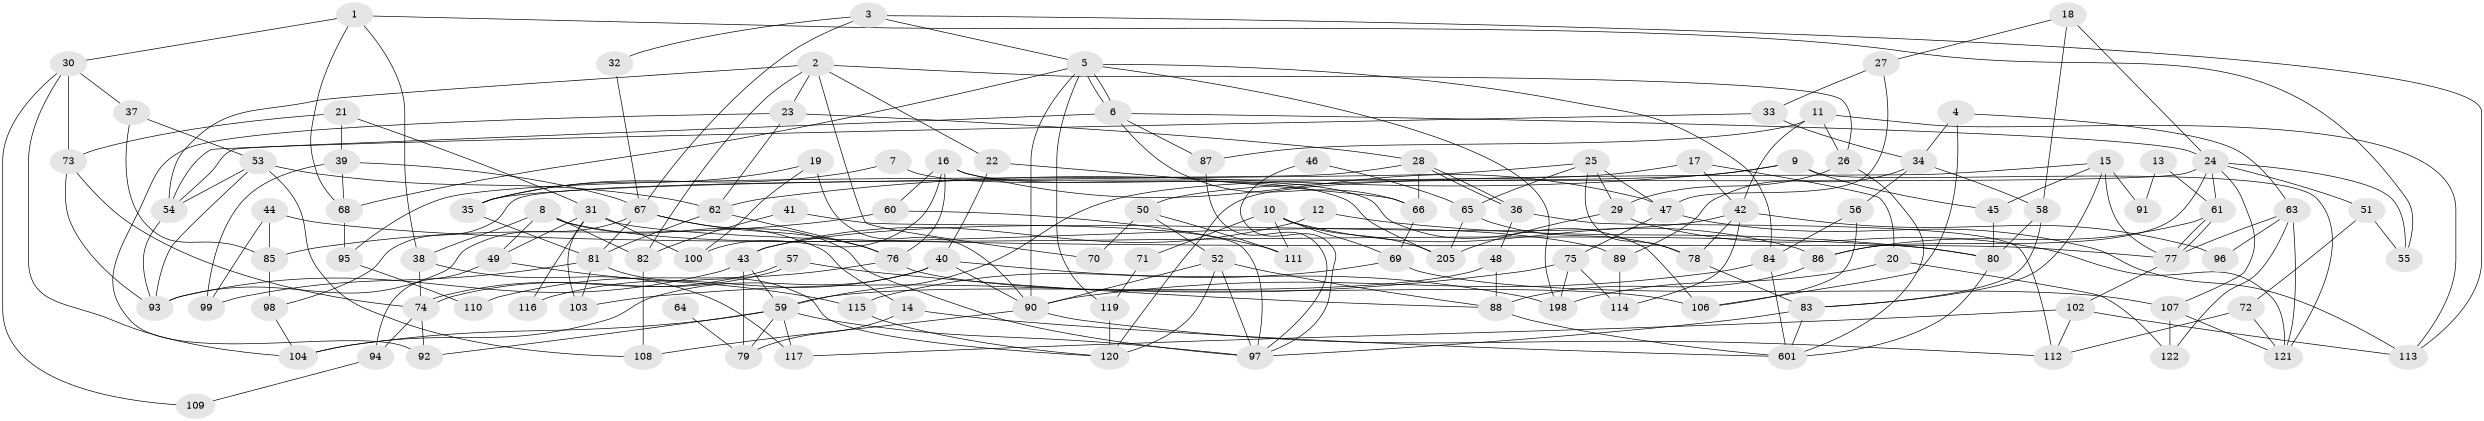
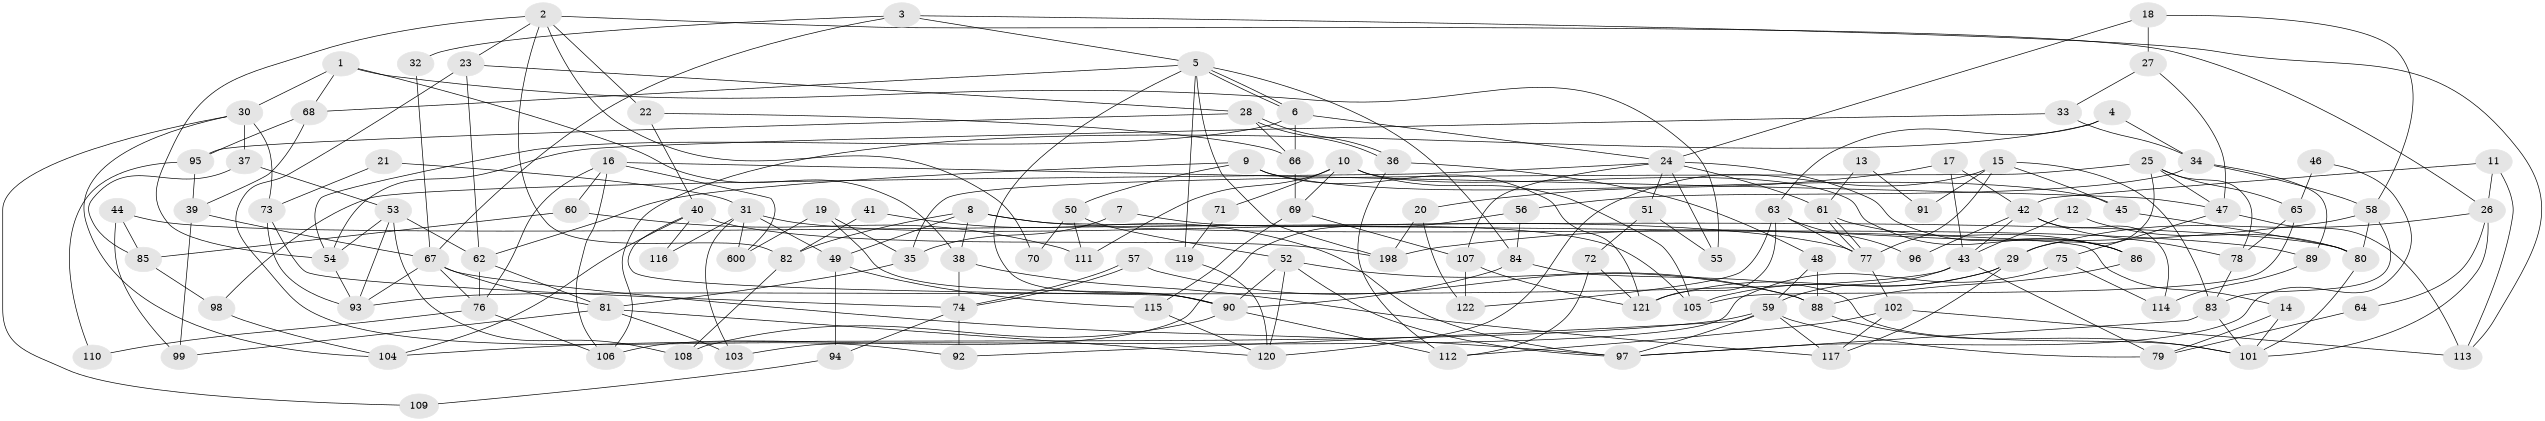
  graph {
    node [color=gray90 style=filled]
    1
    30
    38
    55
    68
    73
    37
    104
    109
    117
    74
    95
    2
    22
    23
    26
    54
    70
    82
    66
    40
    62
    28
    92
-   101 [label=601]
+   101
    29
    64
    93
    108
    3
    5
    32
    67
    113
    6
    84
    90
    n38 [label=198]
    119
    76
    81
    97
    4
    34
    63
    106
    89
    58
    56
    121
    77
    122
    96
    24
-   87
    112
    120
    86
    61
    51
    98
    107
    69
    7
    35
-   105 [label=205]
+   105
    8
    14
    49
    79
    94
    115
    114
    9
    45
    50
    80
    111
    52
    10
    71
    88
    11
    42
    43
    78
    12
    59
    13
    91
    15
    83
    102
    16
    47
    60
-   100
+   100 [label=600]
    75
    85
    110
    17
    20
    18
    27
    33
    19
    21
    31
    39
    103
    116
    99
    36
    72
    25
    65
    48
    53
    41
    44
    46
    57
    1 -- 30
    1 -- 38
    1 -- 55
    1 -- 68
    30 -- 73
    30 -- 37
    30 -- 104
    30 -- 109
    38 -- 117
    38 -- 74
    68 -- 95
    73 -- 74
    73 -- 93
    37 -- 85
    37 -- 53
    74 -- 92
    74 -- 94
    95 -- 110
    2 -- 22
    2 -- 23
    2 -- 26
    2 -- 54
    2 -- 70
    2 -- 82
    22 -- 66
    22 -- 40
    23 -- 62
    23 -- 28
    23 -- 92
    26 -- 101
    26 -- 29
+   26 -- 64
    54 -- 93
    82 -- 108
    66 -- 69
    40 -- 104
    40 -- 90
    40 -- n38
    40 -- 116
    62 -- 76
    62 -- 81
    28 -- 95
    28 -- 66
    28 -- 36
    28 -- 36
+   29 -- 117
    29 -- 121
    29 -- 105
    64 -- 79
    3 -- 5
    3 -- 32
    3 -- 67
    3 -- 113
    5 -- 68
    5 -- 6
    5 -- 6
    5 -- 84
    5 -- 90
    5 -- n38
    5 -- 119
    32 -- 67
    67 -- 93
    67 -- 76
    67 -- 81
    67 -- 97
    6 -- 54
    6 -- 66
    6 -- 24
-   6 -- 87
    84 -- 101
    84 -- 90
    90 -- 108
    90 -- 112
    119 -- 120
    76 -- 106
    76 -- 110
    81 -- 120
    81 -- 103
    81 -- 99
    4 -- 34
    4 -- 63
    4 -- 106
    34 -- 89
    34 -- 58
    34 -- 56
    63 -- 121
    63 -- 77
    63 -- 122
    63 -- 96
    89 -- 114
-   75 -- n38
+   58 -- n38
    58 -- 80
    58 -- 83
    56 -- 84
    56 -- 106
    77 -- 102
    24 -- 55
    24 -- 86
    24 -- 61
    24 -- 51
    24 -- 98
    24 -- 107
-   87 -- 97
    86 -- 88
    61 -- 77
    61 -- 77
    61 -- 86
    51 -- 55
    51 -- 72
    98 -- 104
    107 -- 121
    107 -- 122
    69 -- 107
    69 -- 115
    7 -- 35
    7 -- 105
    35 -- 81
    8 -- 38
    8 -- 82
    8 -- 89
    8 -- 14
    8 -- 49
    14 -- 101
    14 -- 79
    49 -- 94
    49 -- 115
    94 -- 109
    115 -- 120
    9 -- 62
    9 -- 121
    9 -- 45
    9 -- 50
    45 -- 80
    50 -- 70
    50 -- 111
    50 -- 52
    80 -- 101
    52 -- 90
    52 -- 97
    52 -- 120
    52 -- 88
    10 -- 86
    10 -- 69
    10 -- 105
    10 -- 111
    10 -- 71
    71 -- 119
    88 -- 101
    11 -- 26
    11 -- 113
-   11 -- 87
    11 -- 42
    42 -- 96
    42 -- 114
    42 -- 43
    42 -- 78
    43 -- 93
    43 -- 79
    43 -- 59
    78 -- 83
    12 -- 80
    12 -- 43
    59 -- 104
    59 -- 117
    59 -- 92
    59 -- 97
    59 -- 79
    13 -- 61
    13 -- 91
    15 -- 77
    15 -- 120
    15 -- 45
    15 -- 91
    15 -- 83
    83 -- 101
    83 -- 97
    102 -- 117
    102 -- 113
    102 -- 112
    16 -- 76
    16 -- 106
    16 -- 47
    16 -- 60
    16 -- 100
    47 -- 113
    47 -- 75
    60 -- 111
    60 -- 85
    75 -- 114
    75 -- 103
    85 -- 98
    17 -- 42
-   17 -- 59
+   17 -- 43
    17 -- 20
    20 -- n38
    20 -- 122
    18 -- 58
    18 -- 24
    18 -- 27
    27 -- 47
    27 -- 33
    33 -- 54
    33 -- 34
    19 -- 90
    19 -- 35
    19 -- 100
    21 -- 73
    21 -- 31
-   21 -- 39
+   95 -- 39
    31 -- 77
    31 -- 49
    31 -- 100
    31 -- 103
    31 -- 116
    39 -- 68
    39 -- 67
    39 -- 99
    36 -- 112
    36 -- 48
    72 -- 121
    72 -- 112
    25 -- 29
    25 -- 35
    25 -- 78
    25 -- 47
    25 -- 65
    65 -- 105
    65 -- 78
    48 -- 88
    48 -- 59
    53 -- 54
    53 -- 62
    53 -- 93
    53 -- 108
    41 -- 82
    41 -- 97
    44 -- 80
    44 -- 85
    44 -- 99
    46 -- 97
    46 -- 65
    57 -- 74
    57 -- 74
    57 -- 88
  }
